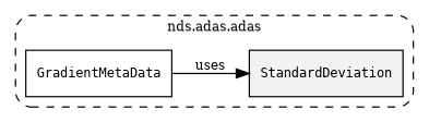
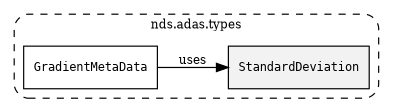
  digraph {
    fontsize=10
    rankdir=LR
    node [fontsize=10 shape=box]
    n1 [fillcolor="#0000000D" label=<<font face="monospace"><table align="center" border="0" cellspacing="0" cellpadding="0"><tr><td href="../../../content/packages/nds.adas.types.html#Subtype-StandardDeviation" title="Subtype defined in nds.adas.types">StandardDeviation</td></tr></table></font>> style=filled]
    n2 [label=<<font face="monospace"><table align="center" border="0" cellspacing="0" cellpadding="0"><tr><td href="../../../content/packages/nds.adas.types.html#Structure-GradientMetaData" title="Structure defined in nds.adas.types">GradientMetaData</td></tr></table></font>>]
    subgraph cluster_1 {
-     label="nds.adas.adas"
+     label="nds.adas.types"
      style="dashed, rounded"
      n1
      n2
    }
    n2 -> n1 [fontsize=10 label=uses]
  }
